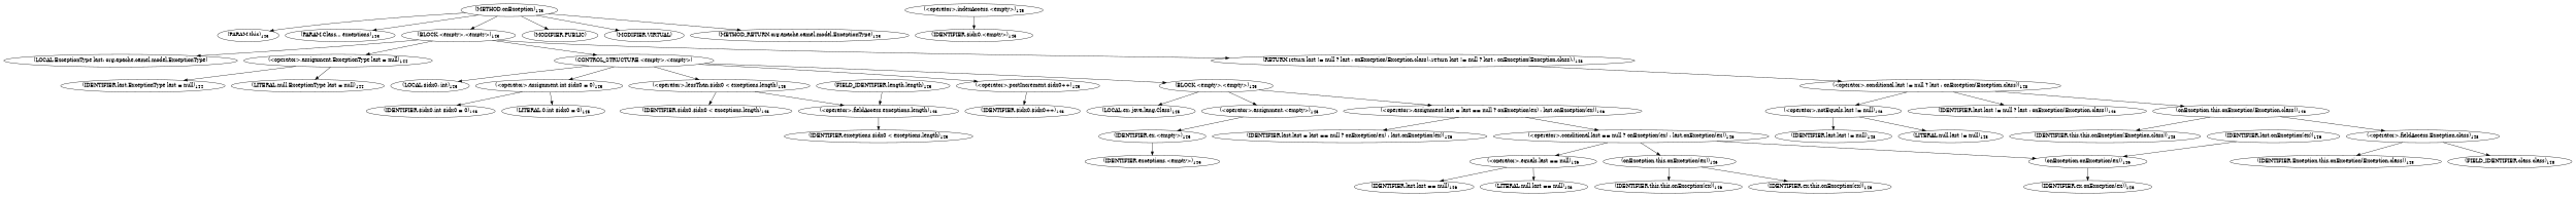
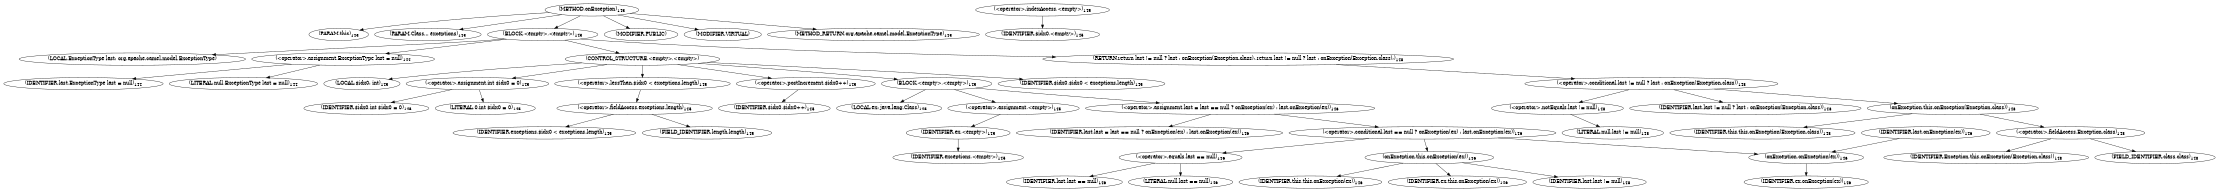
  digraph {
    n1 [label=<(METHOD,onException)<SUB>143</SUB>>]
    n2 [label=<(PARAM,this)<SUB>143</SUB>>]
    n3 [label=<(PARAM,Class... exceptions)<SUB>143</SUB>>]
    n4 [label=<(BLOCK,&lt;empty&gt;,&lt;empty&gt;)<SUB>143</SUB>>]
    n5 [label=<(MODIFIER,PUBLIC)>]
    n6 [label=<(MODIFIER,VIRTUAL)>]
    n7 [label=<(METHOD_RETURN,org.apache.camel.model.ExceptionType)<SUB>143</SUB>>]
    n8 [label=<(LOCAL,ExceptionType last: org.apache.camel.model.ExceptionType)>]
    n9 [label=<(&lt;operator&gt;.assignment,ExceptionType last = null)<SUB>144</SUB>>]
    n10 [label=<(CONTROL_STRUCTURE,&lt;empty&gt;,&lt;empty&gt;)>]
    n11 [label=<(RETURN,return last != null ? last : onException(Exception.class);,return last != null ? last : onException(Exception.class);)<SUB>148</SUB>>]
    n12 [label=<(IDENTIFIER,last,ExceptionType last = null)<SUB>144</SUB>>]
    n13 [label=<(LITERAL,null,ExceptionType last = null)<SUB>144</SUB>>]
    n14 [label=<(LOCAL,$idx0: int)<SUB>145</SUB>>]
    n15 [label=<(&lt;operator&gt;.assignment,int $idx0 = 0)<SUB>145</SUB>>]
    n16 [label=<(&lt;operator&gt;.lessThan,$idx0 &lt; exceptions.length)<SUB>145</SUB>>]
    n17 [label=<(&lt;operator&gt;.postIncrement,$idx0++)<SUB>145</SUB>>]
    n18 [label=<(BLOCK,&lt;empty&gt;,&lt;empty&gt;)<SUB>145</SUB>>]
    n19 [label=<(&lt;operator&gt;.conditional,last != null ? last : onException(Exception.class))<SUB>148</SUB>>]
    n20 [label=<(IDENTIFIER,$idx0,int $idx0 = 0)<SUB>145</SUB>>]
    n21 [label=<(LITERAL,0,int $idx0 = 0)<SUB>145</SUB>>]
    n22 [label=<(IDENTIFIER,$idx0,$idx0 &lt; exceptions.length)<SUB>145</SUB>>]
    n23 [label=<(&lt;operator&gt;.fieldAccess,exceptions.length)<SUB>145</SUB>>]
    n24 [label=<(IDENTIFIER,$idx0,$idx0++)<SUB>145</SUB>>]
    n25 [label=<(LOCAL,ex: java.lang.Class)<SUB>145</SUB>>]
    n26 [label=<(&lt;operator&gt;.assignment,&lt;empty&gt;)<SUB>145</SUB>>]
    n27 [label=<(&lt;operator&gt;.assignment,last = last == null ? onException(ex) : last.onException(ex))<SUB>146</SUB>>]
    n28 [label=<(IDENTIFIER,exceptions,$idx0 &lt; exceptions.length)<SUB>145</SUB>>]
    n29 [label=<(FIELD_IDENTIFIER,length,length)<SUB>145</SUB>>]
    n30 [label=<(IDENTIFIER,ex,&lt;empty&gt;)<SUB>145</SUB>>]
    n31 [label=<(IDENTIFIER,last,last = last == null ? onException(ex) : last.onException(ex))<SUB>146</SUB>>]
    n32 [label=<(&lt;operator&gt;.conditional,last == null ? onException(ex) : last.onException(ex))<SUB>146</SUB>>]
    n33 [label=<(IDENTIFIER,exceptions,&lt;empty&gt;)<SUB>145</SUB>>]
    n34 [label=<(&lt;operator&gt;.indexAccess,&lt;empty&gt;)<SUB>145</SUB>>]
    n35 [label=<(IDENTIFIER,$idx0,&lt;empty&gt;)<SUB>145</SUB>>]
    n36 [label=<(&lt;operator&gt;.equals,last == null)<SUB>146</SUB>>]
    n37 [label=<(onException,this.onException(ex))<SUB>146</SUB>>]
    n38 [label=<(onException,onException(ex))<SUB>146</SUB>>]
    n39 [label=<(IDENTIFIER,last,last == null)<SUB>146</SUB>>]
    n40 [label=<(LITERAL,null,last == null)<SUB>146</SUB>>]
    n41 [label=<(IDENTIFIER,this,this.onException(ex))<SUB>146</SUB>>]
    n42 [label=<(IDENTIFIER,ex,this.onException(ex))<SUB>146</SUB>>]
    n43 [label=<(IDENTIFIER,ex,onException(ex))<SUB>146</SUB>>]
    n44 [label=<(IDENTIFIER,last,onException(ex))<SUB>146</SUB>>]
    n45 [label=<(&lt;operator&gt;.notEquals,last != null)<SUB>148</SUB>>]
    n46 [label=<(IDENTIFIER,last,last != null ? last : onException(Exception.class))<SUB>148</SUB>>]
    n47 [label=<(onException,this.onException(Exception.class))<SUB>148</SUB>>]
    n48 [label=<(IDENTIFIER,last,last != null)<SUB>148</SUB>>]
    n49 [label=<(LITERAL,null,last != null)<SUB>148</SUB>>]
    n50 [label=<(IDENTIFIER,this,this.onException(Exception.class))<SUB>148</SUB>>]
    n51 [label=<(&lt;operator&gt;.fieldAccess,Exception.class)<SUB>148</SUB>>]
    n52 [label=<(IDENTIFIER,Exception,this.onException(Exception.class))<SUB>148</SUB>>]
    n53 [label=<(FIELD_IDENTIFIER,class,class)<SUB>148</SUB>>]
    n1 -> n2
    n1 -> n3
    n1 -> n4
    n1 -> n5
    n1 -> n6
    n1 -> n7
    n4 -> n8
    n4 -> n9
    n4 -> n10
    n4 -> n11
    n9 -> n12
    n9 -> n13
    n10 -> n14
    n10 -> n15
    n10 -> n16
    n10 -> n17
    n10 -> n18
    n11 -> n19
    n15 -> n20
    n15 -> n21
-   n16 -> n22
+   n10 -> n22
    n16 -> n23
    n17 -> n24
    n18 -> n25
    n18 -> n26
    n18 -> n27
    n19 -> n45
    n19 -> n46
    n19 -> n47
    n23 -> n28
-   n29 -> n23
+   n23 -> n29
    n26 -> n30
    n27 -> n31
    n27 -> n32
    n30 -> n33
    n32 -> n36
    n32 -> n37
    n32 -> n38
    n34 -> n35
    n36 -> n39
    n36 -> n40
    n37 -> n41
    n37 -> n42
    n38 -> n43
    n44 -> n38
-   n45 -> n48
+   n37 -> n48
    n45 -> n49
    n47 -> n50
    n47 -> n51
    n51 -> n52
    n51 -> n53
  }
